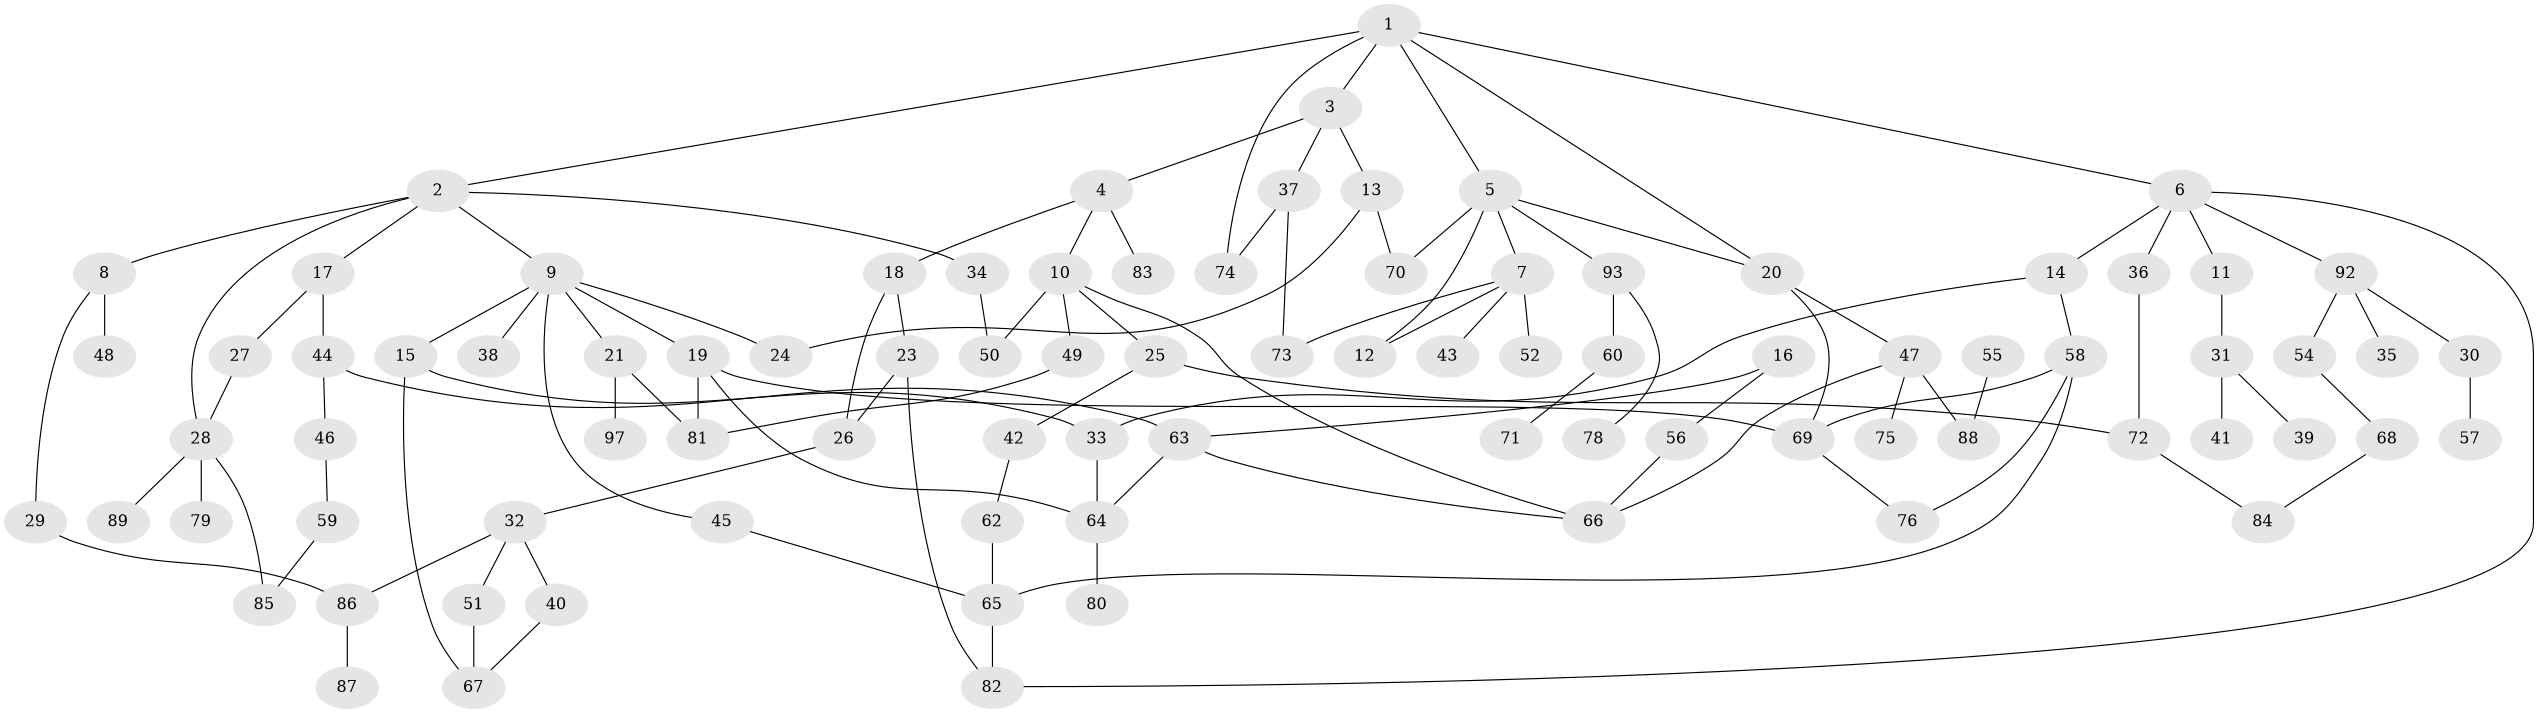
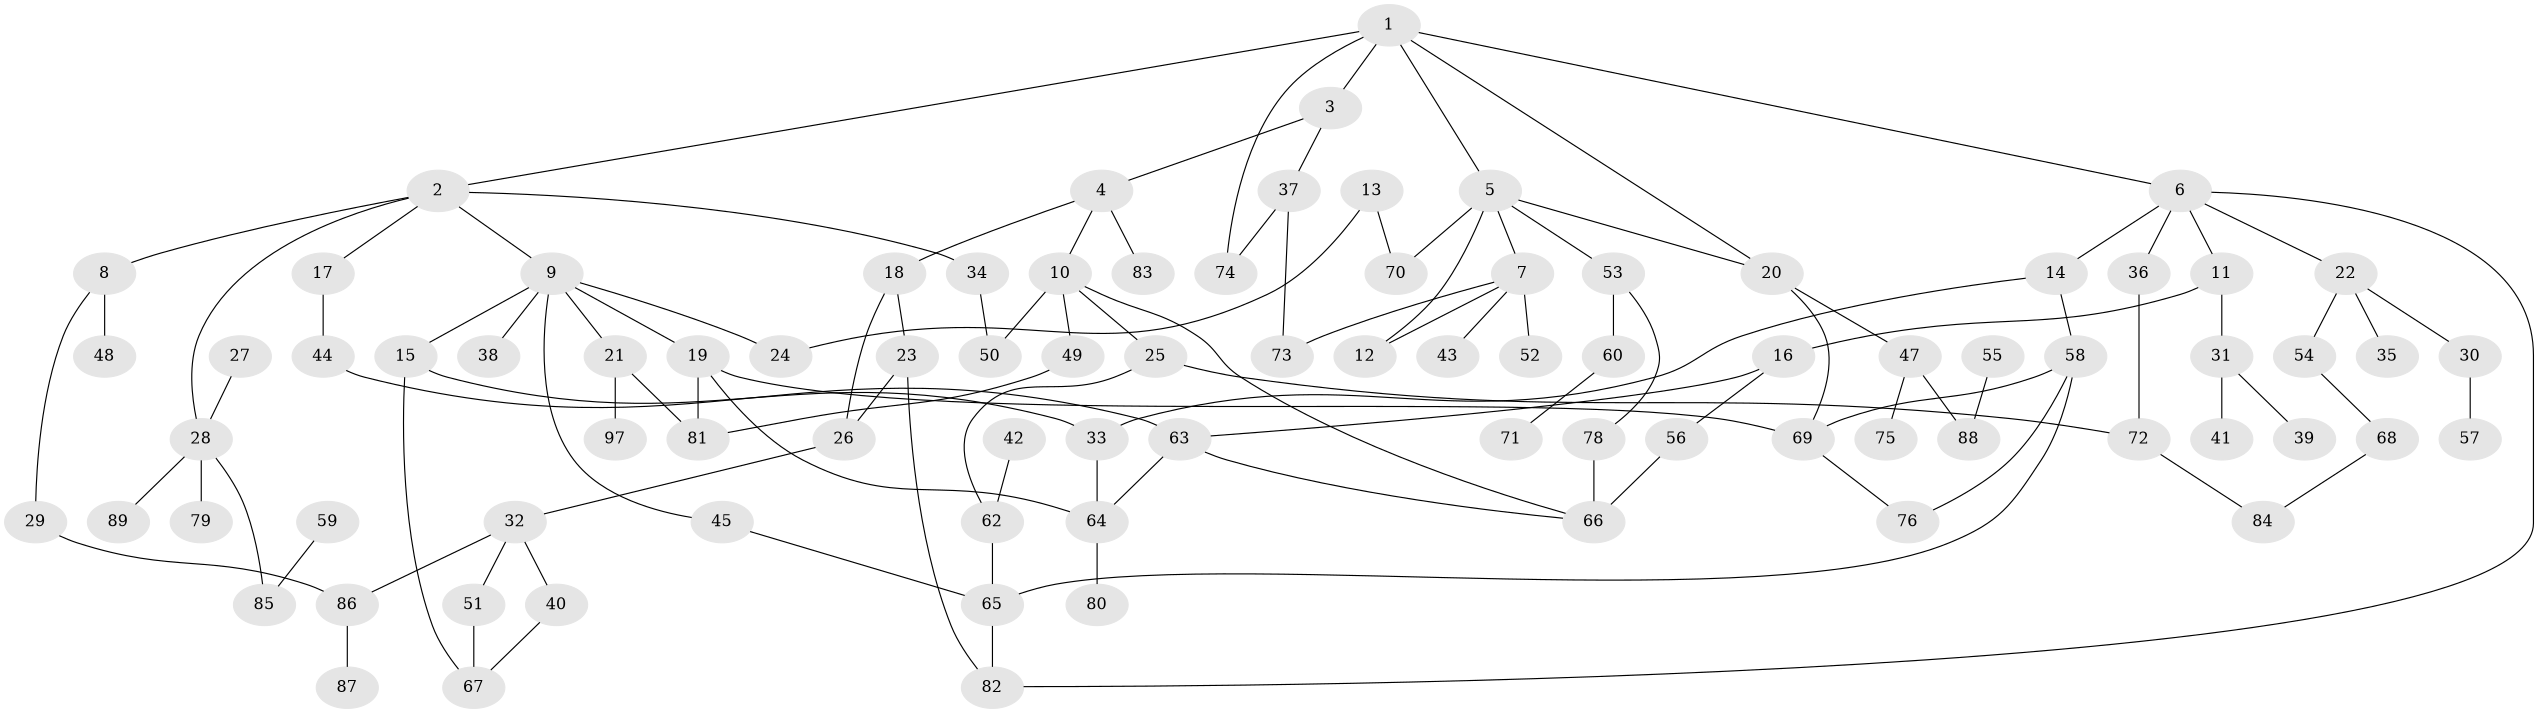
  graph {
    node [color=gray90 style=filled]
    1
    2
    3
    5
    6
    20
    74
    8
    9
    17
    28
    34
    4
    13
    37
    7
    12
-   53 [label=93]
+   53
    70
    11
    14
-   22 [label=92]
+   22
    36
    82
    69
    47
    29
    48
    15
    19
    21
    24
    38
    45
    27
    44
    79
    85
    89
    50
    10
    18
    83
    73
    25
    49
    66
    23
    26
    43
    52
    60
    78
    16
    31
    33
    58
    30
    35
    54
    72
    86
    67
    64
    81
    n66 [label=97]
    65
    42
    56
    63
    39
    41
    76
-   46
    32
    80
    75
    88
    55
    57
    68
    62
    84
    40
    51
    87
    59
    71
    1 -- 2
    1 -- 3
    1 -- 5
    1 -- 6
    1 -- 20
    1 -- 74
    2 -- 8
    2 -- 9
    2 -- 17
    2 -- 28
    2 -- 34
    3 -- 4
-   3 -- 13
    3 -- 37
    5 -- 20
    5 -- 7
    5 -- 12
    5 -- 53
    5 -- 70
    6 -- 11
    6 -- 14
    6 -- 22
    6 -- 36
    6 -- 82
    20 -- 69
    20 -- 47
    8 -- 29
    8 -- 48
    9 -- 15
    9 -- 19
    9 -- 21
    9 -- 24
    9 -- 38
    9 -- 45
-   17 -- 27
    17 -- 44
    28 -- 79
    28 -- 85
    28 -- 89
    34 -- 50
    4 -- 10
    4 -- 18
    4 -- 83
    13 -- 70
    13 -- 24
    37 -- 74
    37 -- 73
    7 -- 12
    7 -- 73
    7 -- 43
    7 -- 52
    53 -- 60
    53 -- 78
+   11 -- 16
    11 -- 31
    14 -- 33
    14 -- 58
    22 -- 30
    22 -- 35
    22 -- 54
    36 -- 72
    69 -- 76
-   47 -- 66
+   78 -- 66
    47 -- 75
    47 -- 88
    29 -- 86
    15 -- 33
    15 -- 67
    19 -- 69
    19 -- 64
    19 -- 81
    21 -- 81
    21 -- n66
    45 -- 65
    27 -- 28
    44 -- 63
-   44 -- 46
    10 -- 50
    10 -- 25
    10 -- 49
    10 -- 66
    18 -- 23
    18 -- 26
    25 -- 72
-   25 -- 42
+   25 -- 62
    49 -- 81
    23 -- 82
    23 -- 26
    26 -- 32
    60 -- 71
    16 -- 56
    16 -- 63
    31 -- 39
    31 -- 41
    33 -- 64
    58 -- 69
    58 -- 65
    58 -- 76
    30 -- 57
    54 -- 68
    72 -- 84
    86 -- 87
    64 -- 80
    65 -- 82
    42 -- 62
    56 -- 66
    63 -- 66
    63 -- 64
-   46 -- 59
    32 -- 86
    32 -- 40
    32 -- 51
    55 -- 88
    68 -- 84
    62 -- 65
    40 -- 67
    51 -- 67
    59 -- 85
  }
